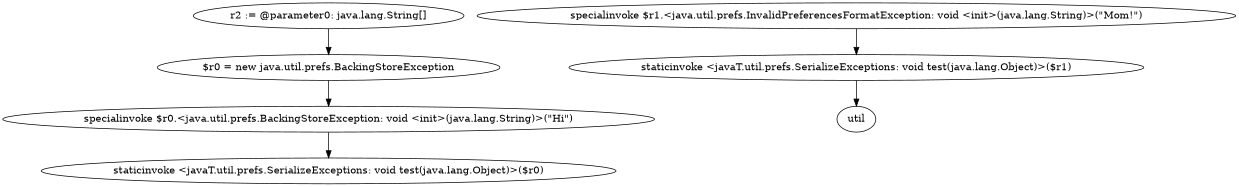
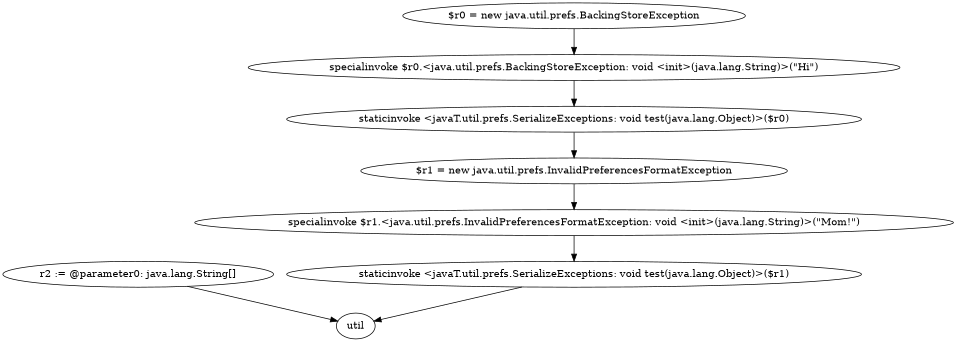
  digraph {
    "r2 := @parameter0: java.lang.String[]"
    "$r0 = new java.util.prefs.BackingStoreException"
    "specialinvoke $r0.<java.util.prefs.BackingStoreException: void <init>(java.lang.String)>(\"Hi\")"
    "staticinvoke <javaT.util.prefs.SerializeExceptions: void test(java.lang.Object)>($r0)"
+   "$r1 = new java.util.prefs.InvalidPreferencesFormatException"
    "specialinvoke $r1.<java.util.prefs.InvalidPreferencesFormatException: void <init>(java.lang.String)>(\"Mom!\")"
    "staticinvoke <javaT.util.prefs.SerializeExceptions: void test(java.lang.Object)>($r1)"
    n8 [label=util]
-   "r2 := @parameter0: java.lang.String[]" -> "$r0 = new java.util.prefs.BackingStoreException"
+   "r2 := @parameter0: java.lang.String[]" -> n8
    "$r0 = new java.util.prefs.BackingStoreException" -> "specialinvoke $r0.<java.util.prefs.BackingStoreException: void <init>(java.lang.String)>(\"Hi\")"
    "specialinvoke $r0.<java.util.prefs.BackingStoreException: void <init>(java.lang.String)>(\"Hi\")" -> "staticinvoke <javaT.util.prefs.SerializeExceptions: void test(java.lang.Object)>($r0)"
+   "staticinvoke <javaT.util.prefs.SerializeExceptions: void test(java.lang.Object)>($r0)" -> "$r1 = new java.util.prefs.InvalidPreferencesFormatException"
+   "$r1 = new java.util.prefs.InvalidPreferencesFormatException" -> "specialinvoke $r1.<java.util.prefs.InvalidPreferencesFormatException: void <init>(java.lang.String)>(\"Mom!\")"
    "specialinvoke $r1.<java.util.prefs.InvalidPreferencesFormatException: void <init>(java.lang.String)>(\"Mom!\")" -> "staticinvoke <javaT.util.prefs.SerializeExceptions: void test(java.lang.Object)>($r1)"
    "staticinvoke <javaT.util.prefs.SerializeExceptions: void test(java.lang.Object)>($r1)" -> n8
  }
